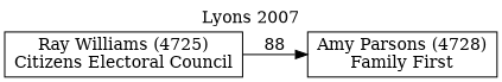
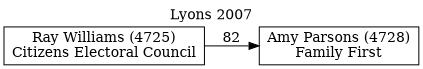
  digraph {
    label="Lyons 2007"
    labelloc=t
    mclimit=10
    rankdir=LR
    node [shape=box]
    n1 [label="Amy Parsons (4728)\nFamily First"]
    n2 [label="Ray Williams (4725)\nCitizens Electoral Council"]
-   n2 -> n1 [label=88]
+   n2 -> n1 [label=82]
  }
